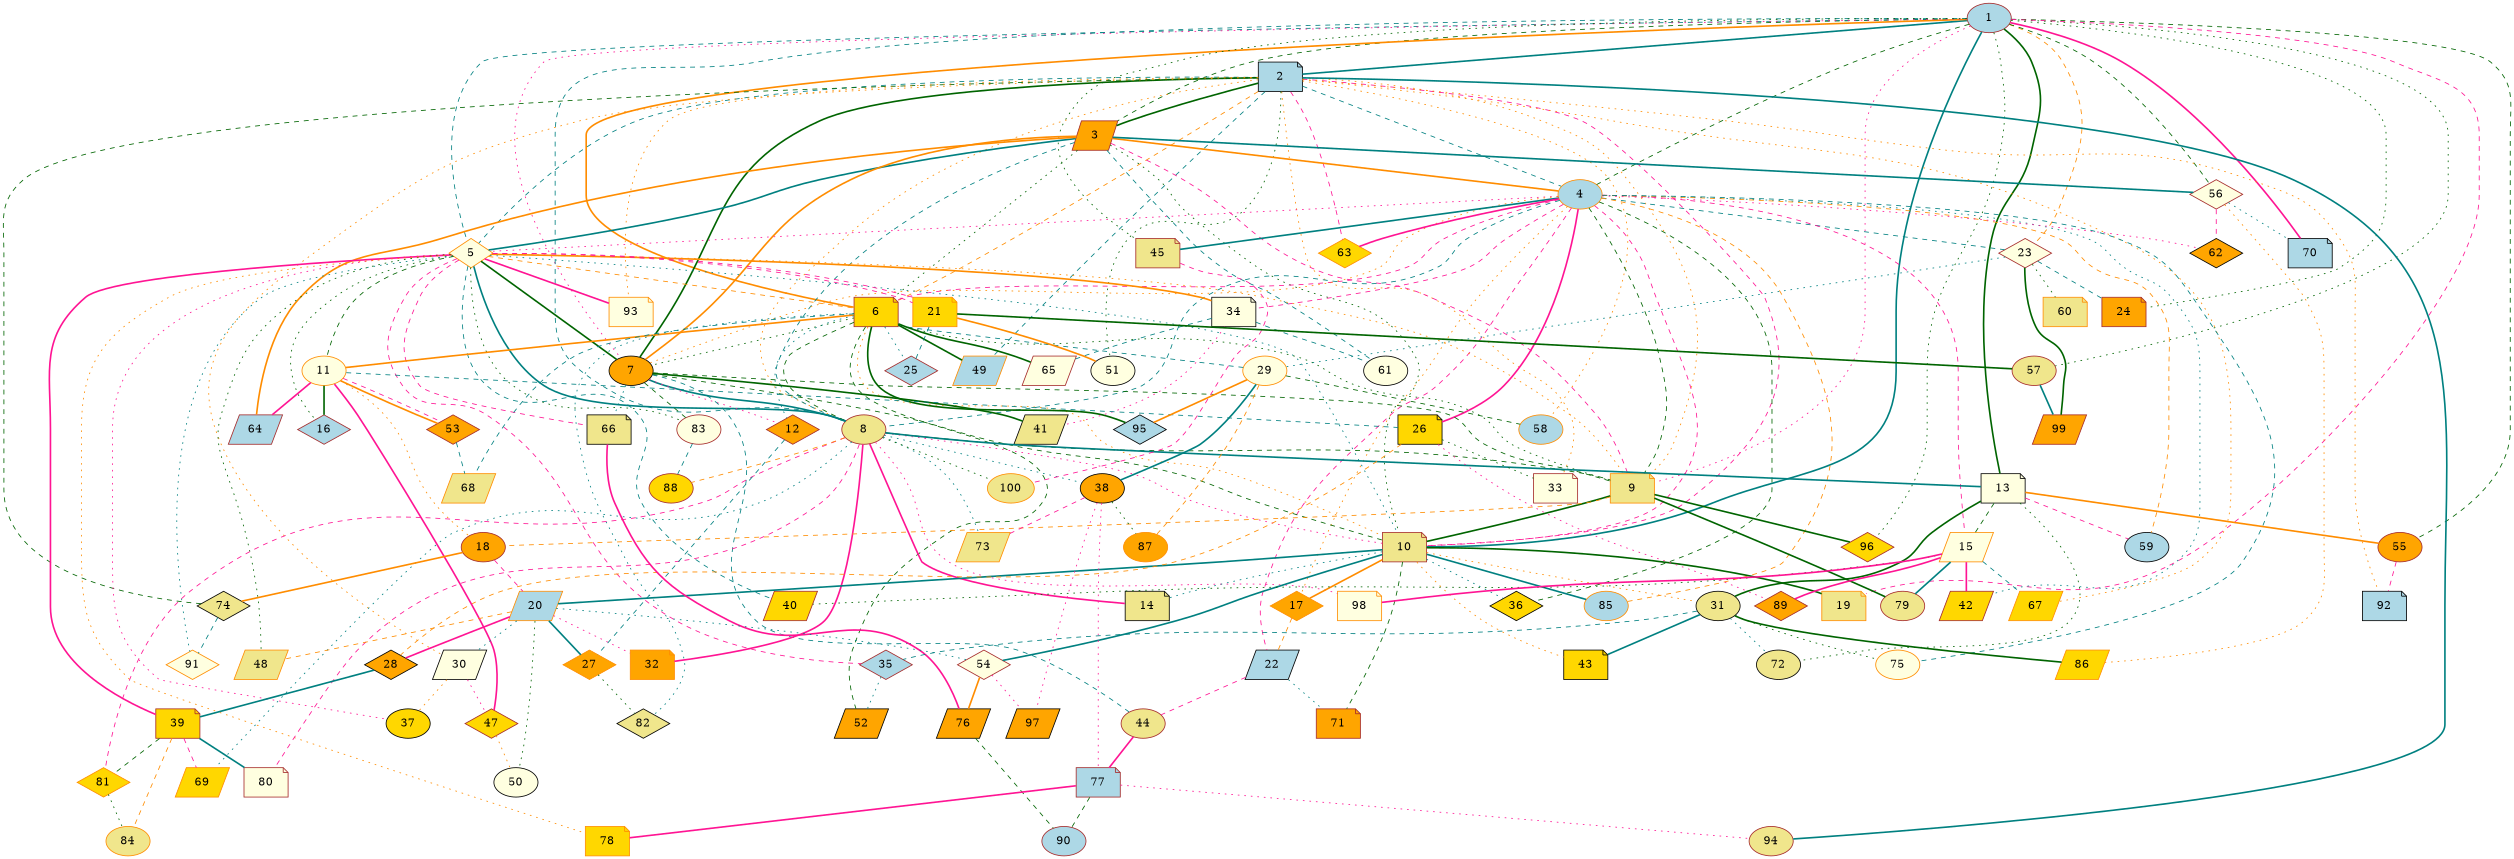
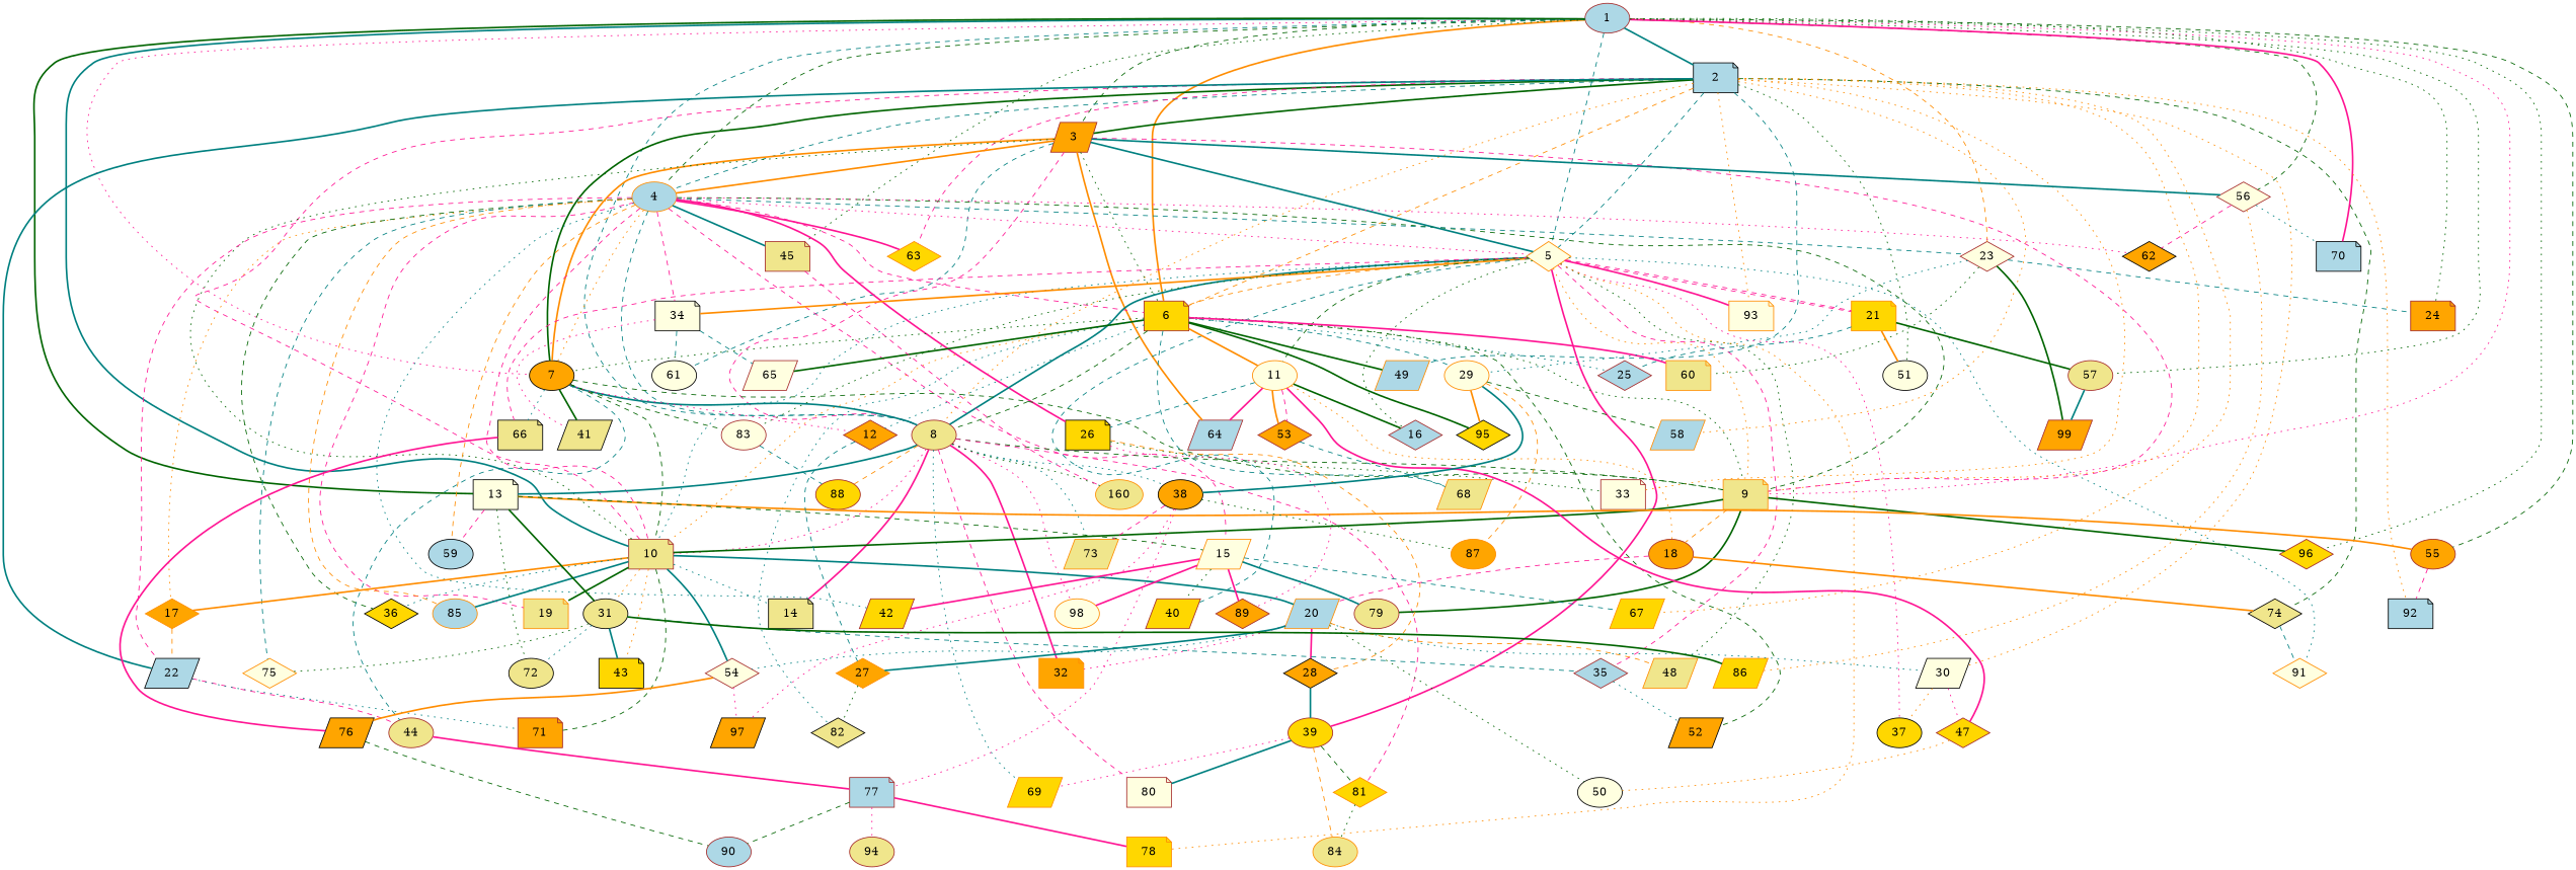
  graph {
    node [color=brown fillcolor=khaki shape=ellipse style=filled]
    edge [color=teal style=dashed]
    1 [fillcolor=lightblue]
    2 [color=black fillcolor=lightblue shape=note]
    3 [fillcolor=orange shape=parallelogram]
    4 [color=darkorange fillcolor=lightblue]
    5 [color=darkorange fillcolor=lightyellow shape=diamond]
    6 [fillcolor=gold shape=note]
    7 [color=black fillcolor=orange]
    8
    9 [color=darkorange shape=note]
    10 [shape=note]
    13 [color=black fillcolor=lightyellow shape=note]
    23 [fillcolor=lightyellow shape=diamond]
    24 [fillcolor=orange shape=note]
    45 [shape=note]
    55 [fillcolor=orange]
    56 [fillcolor=lightyellow shape=diamond]
    57
    70 [color=black fillcolor=lightblue shape=note]
    96 [fillcolor=gold shape=diamond]
    30 [color=black fillcolor=lightyellow shape=parallelogram]
    33 [fillcolor=lightyellow shape=note]
    49 [color=darkorange fillcolor=lightblue shape=parallelogram]
    51 [color=black fillcolor=lightyellow]
-   58 [color=darkorange fillcolor=lightblue]
+   58 [color=darkorange fillcolor=lightblue shape=parallelogram]
    63 [color=darkorange fillcolor=gold shape=diamond]
    67 [color=darkorange fillcolor=gold shape=parallelogram]
    74 [color=black shape=diamond]
    92 [color=black fillcolor=lightblue shape=note]
    93 [color=darkorange fillcolor=lightyellow shape=note]
    94
    61 [color=black fillcolor=lightyellow]
    64 [fillcolor=lightblue shape=parallelogram]
    15 [color=darkorange fillcolor=lightyellow shape=parallelogram]
    17 [color=darkorange fillcolor=orange shape=diamond]
    19 [color=darkorange shape=note]
    22 [color=black fillcolor=lightblue shape=parallelogram]
    26 [color=black fillcolor=gold shape=note]
    34 [color=black fillcolor=lightyellow shape=note]
    36 [color=black fillcolor=gold shape=diamond]
    42 [fillcolor=gold shape=parallelogram]
    59 [color=black fillcolor=lightblue]
    62 [color=black fillcolor=orange shape=diamond]
-   75 [color=darkorange fillcolor=lightyellow]
+   75 [color=darkorange fillcolor=lightyellow shape=diamond]
    85 [color=darkorange fillcolor=lightblue]
    11 [color=darkorange fillcolor=lightyellow]
    16 [fillcolor=lightblue shape=diamond]
    21 [color=darkorange fillcolor=gold shape=note]
    35 [fillcolor=lightblue shape=diamond]
    37 [color=black fillcolor=gold]
-   39 [fillcolor=gold shape=note]
+   39 [fillcolor=gold]
    40 [fillcolor=gold shape=parallelogram]
    48 [color=darkorange shape=parallelogram]
    66 [color=black shape=note]
    78 [color=darkorange fillcolor=gold shape=note]
    83 [fillcolor=lightyellow]
    91 [color=darkorange fillcolor=lightyellow shape=diamond]
    12 [fillcolor=orange shape=diamond]
    25 [fillcolor=lightblue shape=diamond]
    29 [color=darkorange fillcolor=lightyellow]
    52 [color=black fillcolor=orange shape=parallelogram]
    60 [color=darkorange shape=note]
    65 [fillcolor=lightyellow shape=parallelogram]
    68 [color=darkorange shape=parallelogram]
    82 [color=black shape=diamond]
-   95 [color=black fillcolor=lightblue shape=diamond]
+   95 [color=black fillcolor=gold shape=diamond]
    41 [color=black shape=parallelogram]
    44
    14 [color=black shape=note]
    32 [color=darkorange fillcolor=orange shape=note]
    38 [color=black fillcolor=orange]
    69 [color=darkorange fillcolor=gold shape=parallelogram]
    73 [color=darkorange shape=parallelogram]
    80 [fillcolor=lightyellow shape=note]
    81 [color=darkorange fillcolor=gold shape=diamond]
    88 [fillcolor=gold]
-   98 [color=darkorange fillcolor=lightyellow shape=note]
-   100 [color=darkorange]
+   98 [color=darkorange fillcolor=lightyellow]
+   100 [color=darkorange label=160]
    18 [fillcolor=orange]
    79
    20 [color=darkorange fillcolor=lightblue shape=parallelogram]
    31 [color=black]
    43 [color=black fillcolor=gold shape=note]
    54 [fillcolor=lightyellow shape=diamond]
    71 [fillcolor=orange shape=note]
    72 [color=black]
    99 [fillcolor=orange shape=parallelogram]
    86 [color=darkorange fillcolor=gold shape=parallelogram]
    47 [fillcolor=gold shape=diamond]
    89 [fillcolor=orange shape=diamond]
    28 [color=black fillcolor=orange shape=diamond]
    53 [fillcolor=orange shape=diamond]
    84 [color=darkorange]
    76 [color=black fillcolor=orange shape=parallelogram]
    27 [color=darkorange fillcolor=orange shape=diamond]
    87 [color=darkorange fillcolor=orange]
    77 [fillcolor=lightblue shape=note]
    97 [color=black fillcolor=orange shape=parallelogram]
    50 [color=black fillcolor=lightyellow]
    90 [fillcolor=lightblue]
    1 -- 2 [style=bold]
    1 -- 3 [color=darkgreen]
    1 -- 4 [color=darkgreen]
    1 -- 5
    1 -- 6 [color=darkorange style=bold]
    1 -- 7 [color=deeppink style=dotted]
    1 -- 8
    1 -- 9 [color=deeppink style=dotted]
    1 -- 10 [style=bold]
    1 -- 13 [color=darkgreen style=bold]
    1 -- 23 [color=darkorange]
    1 -- 24 [color=darkgreen style=dotted]
    1 -- 45 [color=darkgreen style=dotted]
    1 -- 55 [color=darkgreen]
    1 -- 56 [color=darkgreen]
    1 -- 57 [color=darkgreen style=dotted]
    1 -- 70 [color=deeppink style=bold]
    1 -- 96 [color=darkgreen style=dotted]
    2 -- 3 [color=darkgreen style=bold]
    2 -- 4
    2 -- 5
    2 -- 6 [color=darkorange]
    2 -- 7 [color=darkgreen style=bold]
    2 -- 8 [color=darkorange style=dotted]
    2 -- 9 [color=darkorange style=dotted]
    2 -- 10 [color=deeppink]
    2 -- 30 [color=darkorange style=dotted]
    2 -- 33 [color=darkorange style=dotted]
    2 -- 49
    2 -- 51 [color=darkgreen style=dotted]
    2 -- 58 [color=darkorange style=dotted]
    2 -- 63 [color=deeppink]
    2 -- 67 [color=darkorange style=dotted]
    2 -- 74 [color=darkgreen]
    2 -- 92 [color=darkorange style=dotted]
    2 -- 93 [color=darkorange style=dotted]
-   2 -- 94 [style=bold]
+   2 -- 22 [style=bold]
    3 -- 4 [color=darkorange style=bold]
    3 -- 5 [style=bold]
    3 -- 6 [color=darkgreen style=dotted]
    3 -- 7 [color=darkorange style=bold]
-   3 -- 8
+   3 -- 8 [color=deeppink]
    3 -- 9 [color=deeppink]
    3 -- 10 [color=darkgreen style=dotted]
    3 -- 56 [style=bold]
    3 -- 61
    3 -- 64 [color=darkorange style=bold]
    4 -- 5 [color=deeppink style=dotted]
    4 -- 6 [color=deeppink]
    4 -- 7 [color=darkorange style=dotted]
    4 -- 8
    4 -- 9 [color=darkgreen]
    4 -- 10 [color=deeppink]
    4 -- 23
    4 -- 45 [style=bold]
    4 -- 63 [color=deeppink style=bold]
    4 -- 15 [color=deeppink]
    4 -- 17 [color=darkorange style=dotted]
-   1 -- 19 [color=deeppink]
+   4 -- 19 [color=deeppink]
    4 -- 22 [color=deeppink]
    4 -- 26 [color=deeppink style=bold]
    4 -- 34 [color=deeppink]
    4 -- 36 [color=darkgreen]
    4 -- 42 [style=dotted]
    4 -- 59 [color=darkorange]
    4 -- 62 [color=deeppink style=dotted]
    4 -- 75
    4 -- 85 [color=darkorange]
    5 -- 6 [color=darkorange]
-   5 -- 7 [color=darkgreen style=bold]
    5 -- 8 [style=bold]
    5 -- 9 [color=darkorange style=dotted]
    5 -- 10 [style=dotted]
    5 -- 93 [color=deeppink style=bold]
    5 -- 34 [color=darkorange style=bold]
    5 -- 11 [color=darkgreen]
    5 -- 16 [color=darkgreen style=dotted]
    5 -- 21 [color=deeppink]
    5 -- 21 [color=deeppink]
    5 -- 35 [color=deeppink]
    5 -- 37 [color=deeppink style=dotted]
    5 -- 39 [color=deeppink style=bold]
    5 -- 40
    5 -- 48 [color=darkgreen style=dotted]
    5 -- 66 [color=deeppink]
    5 -- 78 [color=darkorange style=dotted]
    5 -- 83 [color=darkgreen style=dotted]
    5 -- 91 [style=dotted]
    6 -- 7 [color=darkgreen style=dotted]
    6 -- 8 [color=darkgreen]
    6 -- 9 [color=darkgreen style=dotted]
    6 -- 10 [color=darkorange style=dotted]
    6 -- 49 [color=darkgreen style=bold]
    6 -- 11 [color=darkorange style=bold]
    6 -- 12 [style=dotted]
    6 -- 25 [style=dotted]
    6 -- 29
    6 -- 52 [color=darkgreen]
+   6 -- 60 [color=deeppink style=bold]
    6 -- 65 [color=darkgreen style=bold]
    6 -- 68
    6 -- 82 [style=dotted]
    6 -- 95 [color=darkgreen style=bold]
    7 -- 8 [style=bold]
    7 -- 9 [color=darkgreen]
    7 -- 10 [color=darkgreen]
    7 -- 66 [style=dotted]
    7 -- 83 [color=darkgreen]
    7 -- 12 [color=deeppink style=dotted]
    7 -- 41 [color=darkgreen style=bold]
    7 -- 44
    8 -- 9 [color=darkgreen]
    8 -- 10 [color=deeppink style=dotted]
    8 -- 13 [style=bold]
    8 -- 14 [color=deeppink style=bold]
    8 -- 32 [color=deeppink style=bold]
    8 -- 38 [style=dotted]
    8 -- 69 [style=dotted]
    8 -- 73 [style=dotted]
    8 -- 80 [color=deeppink]
    8 -- 81 [color=deeppink]
    8 -- 88 [color=darkorange]
    8 -- 98 [color=deeppink style=dotted]
    8 -- 100 [color=darkgreen style=dotted]
    9 -- 10 [color=darkgreen style=bold]
    9 -- 96 [color=darkgreen style=bold]
    9 -- 18 [color=darkorange]
    9 -- 79 [color=darkgreen style=bold]
    10 -- 17 [color=darkorange style=bold]
    10 -- 19 [color=darkgreen style=bold]
    10 -- 36 [style=dotted]
    10 -- 85 [style=bold]
    10 -- 14 [style=dotted]
    10 -- 20 [style=bold]
    10 -- 31 [color=darkorange style=dotted]
    10 -- 43 [color=darkorange style=dotted]
    10 -- 54 [style=bold]
    10 -- 71 [color=darkgreen]
    13 -- 55 [color=darkorange style=bold]
    13 -- 15 [color=darkgreen]
    13 -- 59 [color=deeppink]
    13 -- 31 [color=darkgreen style=bold]
    13 -- 72 [color=darkgreen style=dotted]
    23 -- 24
    23 -- 29 [style=dotted]
    23 -- 60 [color=darkgreen style=dotted]
    23 -- 99 [color=darkgreen style=bold]
    45 -- 100 [color=deeppink]
    55 -- 92 [color=deeppink]
    56 -- 70 [style=dotted]
    56 -- 62 [color=deeppink]
    56 -- 86 [color=darkorange style=dotted]
    57 -- 99 [style=bold]
    30 -- 37 [color=darkorange style=dotted]
    30 -- 47 [color=deeppink style=dotted]
    74 -- 91
    15 -- 67
    15 -- 42 [color=deeppink style=bold]
    15 -- 40 [color=darkgreen style=dotted]
    15 -- 98 [color=deeppink style=bold]
    15 -- 79 [style=bold]
    15 -- 89 [color=deeppink style=bold]
    17 -- 22 [color=darkorange]
    22 -- 44 [color=deeppink]
    22 -- 71 [style=dotted]
    26 -- 33 [color=darkgreen style=dotted]
    26 -- 89 [color=deeppink style=dotted]
    26 -- 28 [color=darkorange]
    34 -- 61
    34 -- 65
    34 -- 41 [color=deeppink style=dotted]
    11 -- 64 [color=deeppink style=bold]
    11 -- 26
    11 -- 16 [color=darkgreen style=bold]
    11 -- 18 [color=darkorange style=dotted]
    11 -- 47 [color=deeppink style=bold]
    11 -- 53 [color=darkorange style=bold]
    11 -- 53 [color=deeppink]
    21 -- 57 [color=darkgreen style=bold]
    21 -- 51 [color=darkorange style=bold]
    21 -- 25
    35 -- 52 [style=dotted]
-   39 -- 69 [color=deeppink]
+   39 -- 69 [color=deeppink style=dotted]
    39 -- 80 [style=bold]
    39 -- 81 [color=darkgreen]
    39 -- 84 [color=darkorange]
    66 -- 76 [color=deeppink style=bold]
    83 -- 88
    12 -- 27
    29 -- 58 [color=darkgreen]
    29 -- 95 [color=darkorange style=bold]
    29 -- 38 [style=bold]
    29 -- 87 [color=darkorange]
    44 -- 77 [color=deeppink style=bold]
    38 -- 73 [color=deeppink]
    38 -- 87 [color=darkgreen style=dotted]
    38 -- 77 [color=deeppink style=dotted]
    38 -- 97 [color=deeppink style=dotted]
    81 -- 84 [color=darkgreen style=dotted]
    18 -- 74 [color=darkorange style=bold]
    18 -- 20 [color=deeppink]
    20 -- 30 [style=dotted]
    20 -- 48 [color=darkorange]
    20 -- 32 [color=deeppink style=dotted]
    20 -- 54 [style=dotted]
    20 -- 28 [color=deeppink style=bold]
    20 -- 27 [style=bold]
    20 -- 50 [color=darkgreen style=dotted]
    31 -- 75 [color=darkgreen style=dotted]
    31 -- 35
    31 -- 43 [style=bold]
    31 -- 72 [style=dotted]
    31 -- 86 [color=darkgreen style=bold]
    54 -- 76 [color=darkorange style=bold]
    54 -- 97 [color=deeppink style=dotted]
    47 -- 50 [color=darkorange style=dotted]
    28 -- 39 [style=bold]
    53 -- 68
    76 -- 90 [color=darkgreen]
    27 -- 82 [color=darkgreen style=dotted]
    77 -- 94 [color=deeppink style=dotted]
    77 -- 78 [color=deeppink style=bold]
    77 -- 90 [color=darkgreen]
  }
